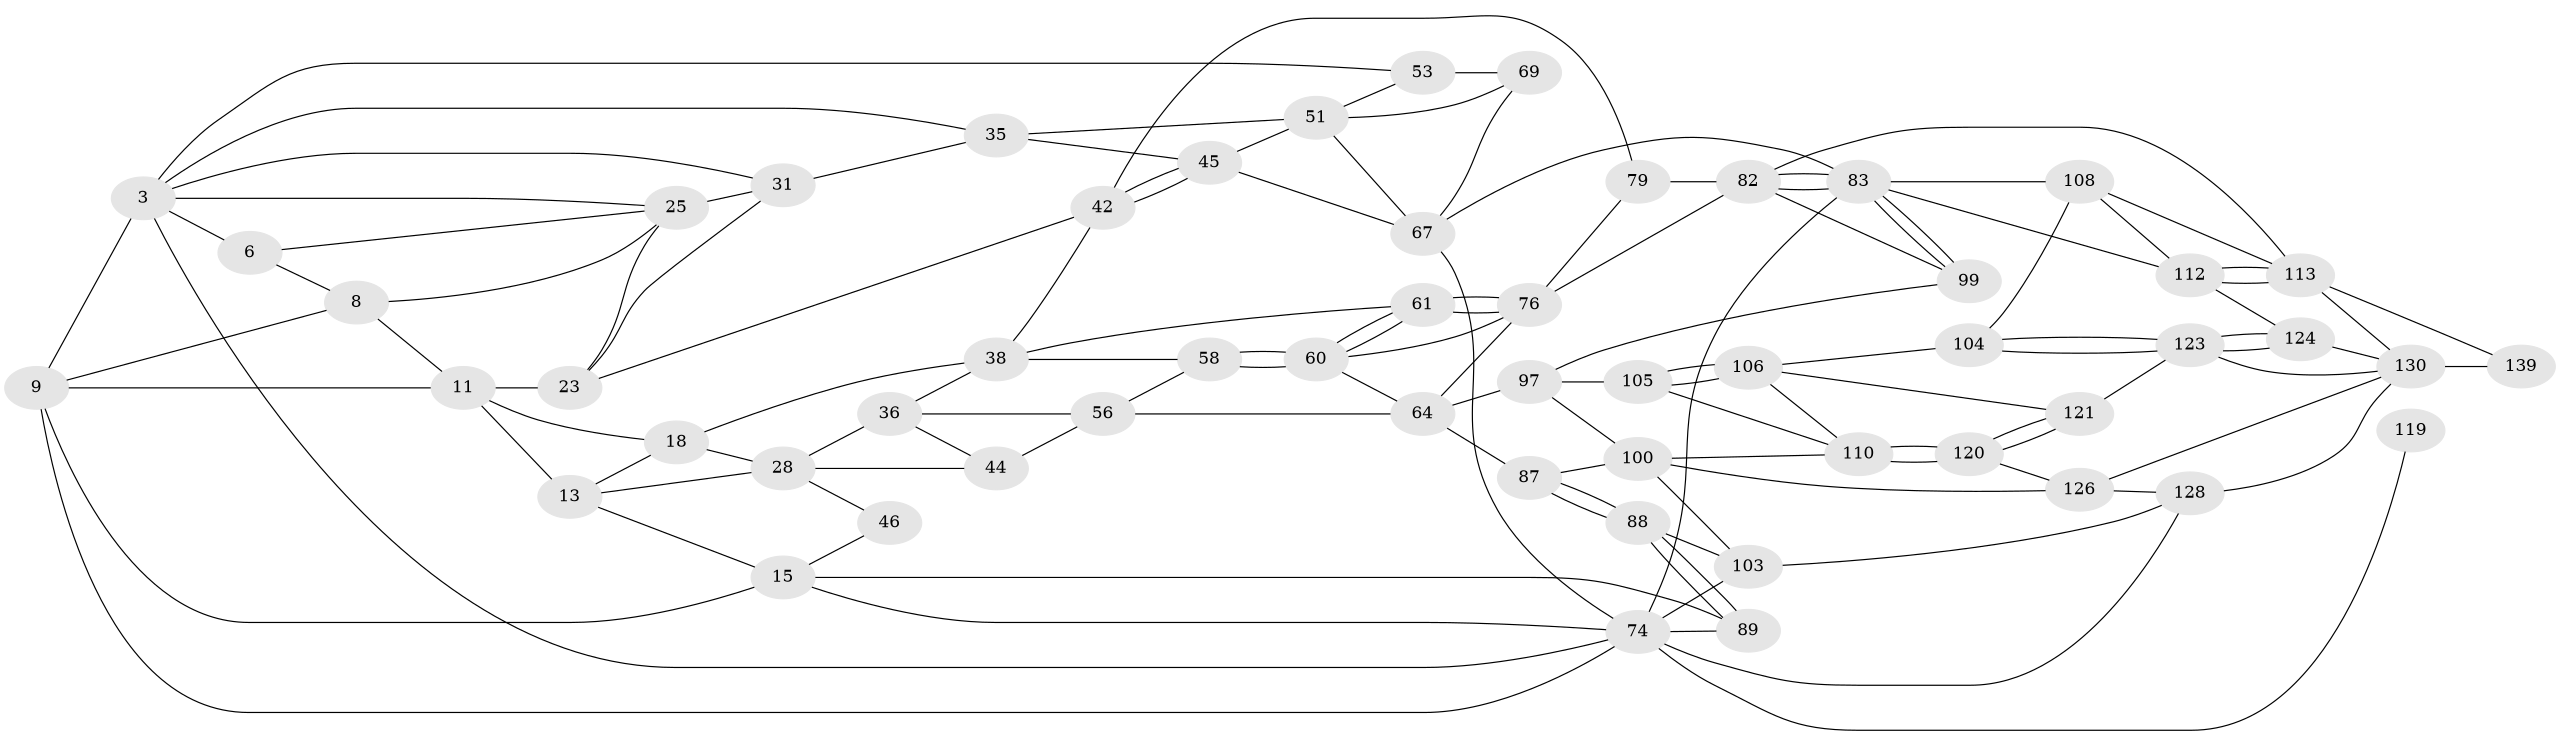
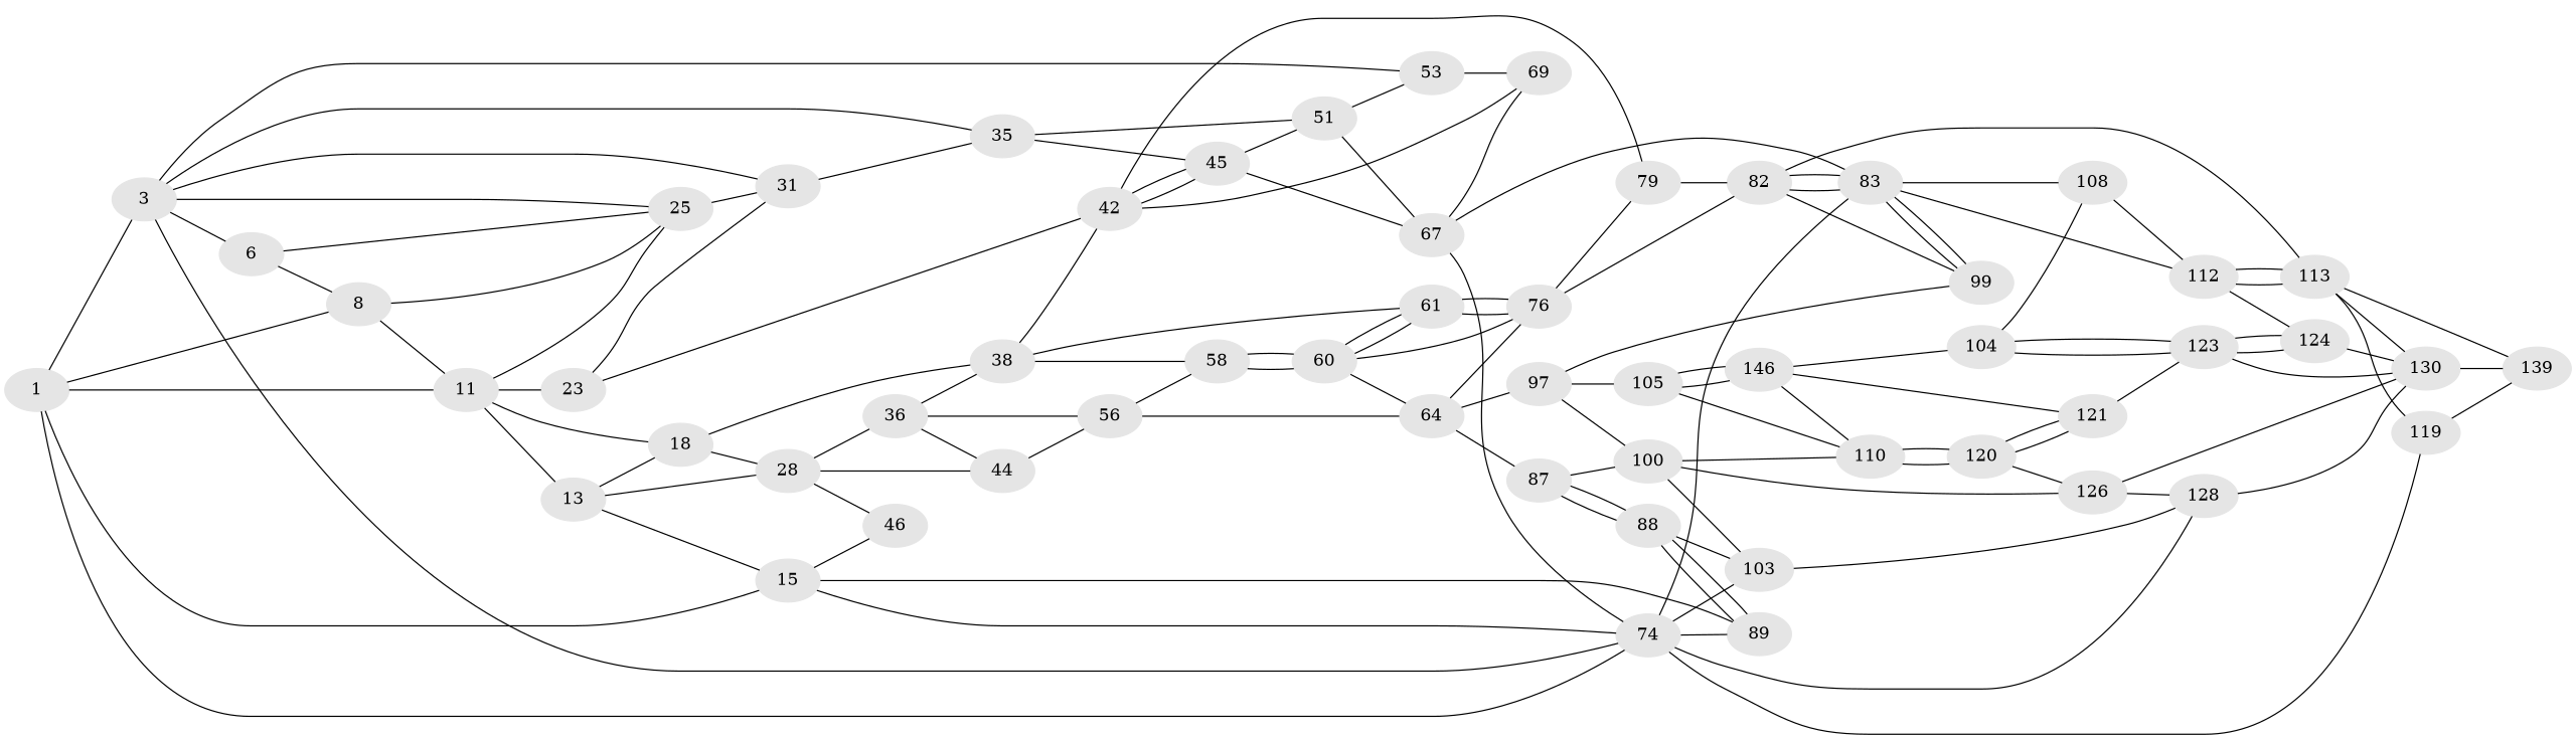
  graph {
    fontname="DejaVu Serif"
    rankdir=LR
    node [color=gray90 fontname="DejaVu Serif" style=filled]
    edge [fontname="DejaVu Serif"]
-   1 [super="+7+2" label=9]
+   1 [super="+7+2"]
    3 [super="+4+54"]
    8 [super="+9"]
    11 [super="+12+16"]
    15 [super="+45"]
    74 [super="+75"]
    6 [super="+10"]
    25 [super="+26"]
    31 [super="+33"]
    35 [super="+44"]
    53
    13 [super="+22+14"]
    18 [super="+19"]
    23 [super="+24+34"]
    46
    89
    83 [super="+84"]
    103 [super="+104+122"]
    119
    128 [super="+129+142"]
    n21 [label=45 super="+70"]
    51 [super="+66+52"]
    69
    28 [super="+30+29"]
    38 [super="+48"]
    42 [super="+50"]
    36 [super="+37+41"]
    n28 [label=44 super="+55"]
    58
    61
    79 [super="+80"]
    56 [super="+63+57"]
    67 [super="+68+81"]
    64 [super="+92"]
    60 [super="+65"]
    76 [super="+77"]
    82 [super="+93"]
    87 [super="+90"]
    97 [super="+98"]
    88 [super="+102"]
    100 [super="+101"]
    99
    105
    108
    112 [super="+114"]
    139 [super="+140"]
    130 [super="+131"]
    113 [super="+118"]
    124
    110 [super="+111"]
    126 [super="+127"]
-   106 [super="+117"]
+   106 [super="+117" label=146]
    120
    n54 [label=104]
    121
    123 [super="+125"]
    1 -- 3
    1 -- 8
    1 -- 11
    1 -- 15
    1 -- 74
    3 -- 74
    3 -- 6
    3 -- 25
    3 -- 31
    3 -- 35
    3 -- 53
    8 -- 11
    8 -- 25
    11 -- 13
    11 -- 18 [weight=2]
    11 -- 23 [weight=2]
    15 -- 74
    15 -- 46
    15 -- 89
    74 -- 89
    74 -- 83
    74 -- 103 [weight=2]
    74 -- 119
    74 -- 128
    6 -- 8
    6 -- 25
    25 -- 31
    31 -- 35
    35 -- n21
    35 -- 51
    53 -- 69
    13 -- 15
    13 -- 18
    13 -- 28 [weight=2]
    18 -- 28
    18 -- 38
-   23 -- 25
+   11 -- 25
    23 -- 31
    23 -- 42
    83 -- 99
    83 -- 99
    83 -- 108
    83 -- 112
    103 -- 128
+   119 -- 139
    128 -- 130 [weight=2]
    n21 -- 51
    n21 -- 67
    51 -- 53
-   51 -- 69
+   42 -- 69
    51 -- 67
    28 -- 46
    28 -- 36
    28 -- n28 [weight=2]
    38 -- 42
    38 -- 58
    38 -- 61
    42 -- n21 [weight=2]
    42 -- n21
    42 -- 79 [weight=2]
    36 -- 38 [weight=2]
    36 -- n28
    36 -- 56
    n28 -- 56
    58 -- 60
    58 -- 60
    61 -- 76
    61 -- 76
    79 -- 82
    56 -- 58
    56 -- 64
    67 -- 74
    67 -- 83
    67 -- 69
    64 -- 76
    64 -- 87
    64 -- 97
    60 -- 61
    60 -- 61
    60 -- 64
    60 -- 76
    76 -- 79
    76 -- 82
    82 -- 83
    82 -- 83
    82 -- 99
    82 -- 113
    87 -- 88 [weight=2]
    87 -- 88
    87 -- 100
    97 -- 100
    97 -- 99
    97 -- 105
    88 -- 89
    88 -- 89
    88 -- 103
    100 -- 103
    100 -- 110
    100 -- 126
    105 -- 110
    105 -- 106
    105 -- 106
    108 -- 112
    112 -- 113
    112 -- 113
    112 -- 124
    130 -- 139 [weight=3]
-   113 -- 108
+   113 -- 119
    113 -- 139
    113 -- 130 [weight=2]
    124 -- 130
    110 -- 120
    110 -- 120
    126 -- 128
    126 -- 130
    106 -- 110
    106 -- n54
    106 -- 121
    120 -- 126
    120 -- 121
    120 -- 121
    n54 -- 108
    n54 -- 123
    n54 -- 123
    121 -- 123
    123 -- 130
    123 -- 124
    123 -- 124
  }
